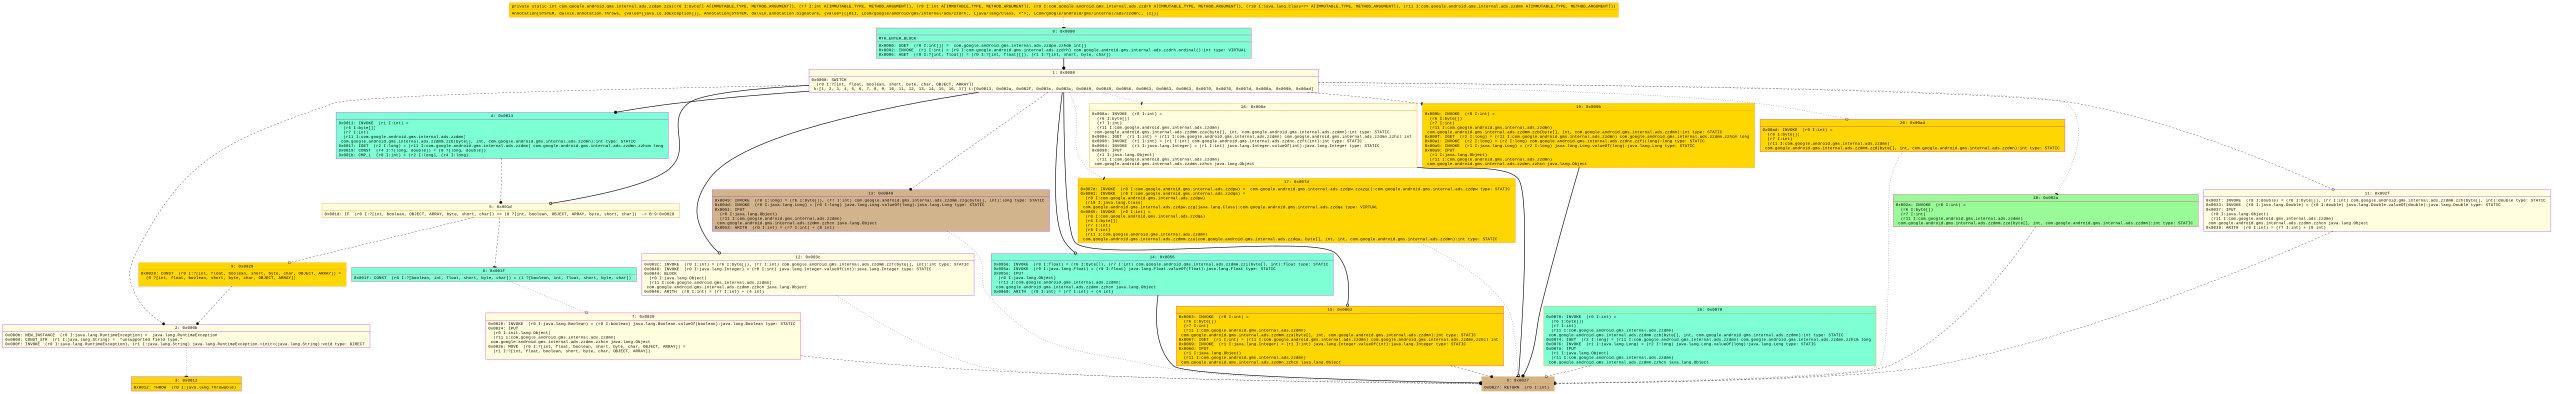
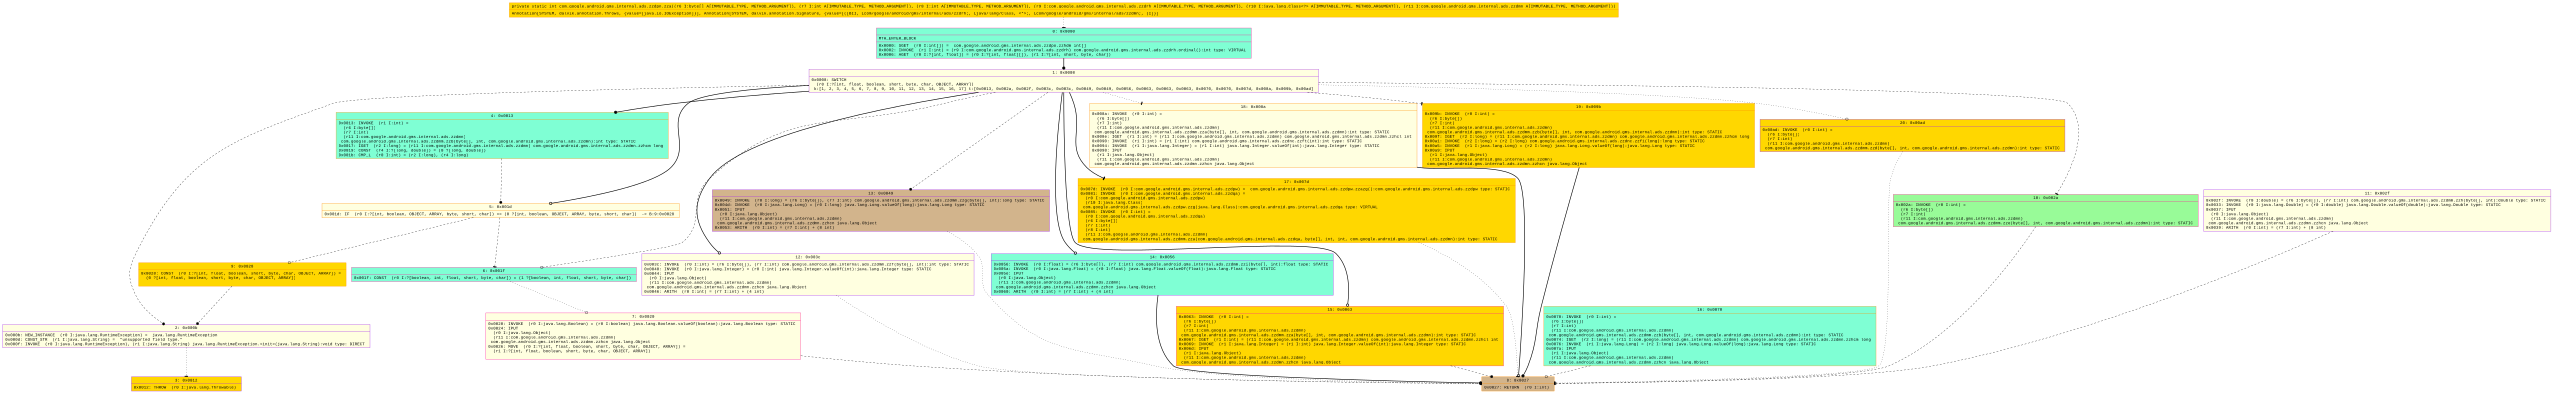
  digraph {
    fontname="Liberation Mono"
    node [color=purple fillcolor=lightyellow fontname="Liberation Mono" shape=record style=filled]
    edge [arrowhead=tee fontname="Liberation Mono" style=dashed]
    n1 [color=deeppink fillcolor=aquamarine label="{0\:\ 0x0000|MTH_ENTER_BLOCK\l|0x0000: SGET  (r0 I:int[]) =  com.google.android.gms.internal.ads.zzdpo.zzhdm int[] \l0x0002: INVOKE  (r1 I:int) = (r9 I:com.google.android.gms.internal.ads.zzdrh) com.google.android.gms.internal.ads.zzdrh.ordinal():int type: VIRTUAL \l0x0006: AGET  (r0 I:?[int, float]) = (r0 I:?[int, float][]), (r1 I:?[int, short, byte, char]) \l}"]
    n2 [label="{1\:\ 0x0008|0x0008: SWITCH  \l  (r0 I:?[int, float, boolean, short, byte, char, OBJECT, ARRAY])\l k:[1, 2, 3, 4, 5, 6, 7, 8, 9, 10, 11, 12, 13, 14, 15, 16, 17] t:[0x0013, 0x002a, 0x002f, 0x003c, 0x003c, 0x0049, 0x0049, 0x0056, 0x0063, 0x0063, 0x0063, 0x0070, 0x0070, 0x007d, 0x008a, 0x009b, 0x00ad] \l}"]
    n3 [label="{2\:\ 0x000b|0x000b: NEW_INSTANCE  (r0 I:java.lang.RuntimeException) =  java.lang.RuntimeException \l0x000d: CONST_STR  (r1 I:java.lang.String) =  \"unsupported field type.\" \l0x000f: INVOKE  (r0 I:java.lang.RuntimeException), (r1 I:java.lang.String) java.lang.RuntimeException.\<init\>(java.lang.String):void type: DIRECT \l}"]
-   n4 [fillcolor=aquamarine label="{4\:\ 0x0013|0x0013: INVOKE  (r1 I:int) = \l  (r6 I:byte[])\l  (r7 I:int)\l  (r11 I:com.google.android.gms.internal.ads.zzdmn)\l com.google.android.gms.internal.ads.zzdmm.zzb(byte[], int, com.google.android.gms.internal.ads.zzdmn):int type: STATIC \l0x0017: IGET  (r2 I:long) = (r11 I:com.google.android.gms.internal.ads.zzdmn) com.google.android.gms.internal.ads.zzdmn.zzhcm long \l0x0019: CONST  (r4 I:?[long, double]) = (0 ?[long, double]) \l0x001b: CMP_L  (r0 I:int) = (r2 I:long), (r4 I:long) \l}"]
+   n4 [color=darkorange fillcolor=aquamarine label="{4\:\ 0x0013|0x0013: INVOKE  (r1 I:int) = \l  (r6 I:byte[])\l  (r7 I:int)\l  (r11 I:com.google.android.gms.internal.ads.zzdmn)\l com.google.android.gms.internal.ads.zzdmm.zzb(byte[], int, com.google.android.gms.internal.ads.zzdmn):int type: STATIC \l0x0017: IGET  (r2 I:long) = (r11 I:com.google.android.gms.internal.ads.zzdmn) com.google.android.gms.internal.ads.zzdmn.zzhcm long \l0x0019: CONST  (r4 I:?[long, double]) = (0 ?[long, double]) \l0x001b: CMP_L  (r0 I:int) = (r2 I:long), (r4 I:long) \l}"]
    n5 [color=deeppink fillcolor=palegreen label="{10\:\ 0x002a|0x002a: INVOKE  (r0 I:int) = \l  (r6 I:byte[])\l  (r7 I:int)\l  (r11 I:com.google.android.gms.internal.ads.zzdmn)\l com.google.android.gms.internal.ads.zzdmm.zze(byte[], int, com.google.android.gms.internal.ads.zzdmn):int type: STATIC \l}"]
    n6 [label="{11\:\ 0x002f|0x002f: INVOKE  (r0 I:double) = (r6 I:byte[]), (r7 I:int) com.google.android.gms.internal.ads.zzdmm.zzh(byte[], int):double type: STATIC \l0x0033: INVOKE  (r0 I:java.lang.Double) = (r0 I:double) java.lang.Double.valueOf(double):java.lang.Double type: STATIC \l0x0037: IPUT  \l  (r0 I:java.lang.Object)\l  (r11 I:com.google.android.gms.internal.ads.zzdmn)\l com.google.android.gms.internal.ads.zzdmn.zzhcn java.lang.Object \l0x0039: ARITH  (r0 I:int) = (r7 I:int) + (8 int) \l}"]
-   n7 [label="{12\:\ 0x003c|0x003c: INVOKE  (r0 I:int) = (r6 I:byte[]), (r7 I:int) com.google.android.gms.internal.ads.zzdmm.zzf(byte[], int):int type: STATIC \l0x0040: INVOKE  (r0 I:java.lang.Integer) = (r0 I:int) java.lang.Integer.valueOf(int):java.lang.Integer type: STATIC \l0x0044: BLOCK  \l  (r0 I:java.lang.Object)\l  (r11 I:com.google.android.gms.internal.ads.zzdmn)\l com.google.android.gms.internal.ads.zzdmn.zzhcn java.lang.Object \l0x0046: ARITH  (r0 I:int) = (r7 I:int) + (4 int) \l}"]
+   n7 [label="{12\:\ 0x003c|0x003c: INVOKE  (r0 I:int) = (r6 I:byte[]), (r7 I:int) com.google.android.gms.internal.ads.zzdmm.zzf(byte[], int):int type: STATIC \l0x0040: INVOKE  (r0 I:java.lang.Integer) = (r0 I:int) java.lang.Integer.valueOf(int):java.lang.Integer type: STATIC \l0x0044: IPUT  \l  (r0 I:java.lang.Object)\l  (r11 I:com.google.android.gms.internal.ads.zzdmn)\l com.google.android.gms.internal.ads.zzdmn.zzhcn java.lang.Object \l0x0046: ARITH  (r0 I:int) = (r7 I:int) + (4 int) \l}"]
    n8 [fillcolor=tan label="{13\:\ 0x0049|0x0049: INVOKE  (r0 I:long) = (r6 I:byte[]), (r7 I:int) com.google.android.gms.internal.ads.zzdmm.zzg(byte[], int):long type: STATIC \l0x004d: INVOKE  (r0 I:java.lang.Long) = (r0 I:long) java.lang.Long.valueOf(long):java.lang.Long type: STATIC \l0x0051: IPUT  \l  (r0 I:java.lang.Object)\l  (r11 I:com.google.android.gms.internal.ads.zzdmn)\l com.google.android.gms.internal.ads.zzdmn.zzhcn java.lang.Object \l0x0053: ARITH  (r0 I:int) = (r7 I:int) + (8 int) \l}"]
    n9 [fillcolor=aquamarine label="{14\:\ 0x0056|0x0056: INVOKE  (r0 I:float) = (r6 I:byte[]), (r7 I:int) com.google.android.gms.internal.ads.zzdmm.zzi(byte[], int):float type: STATIC \l0x005a: INVOKE  (r0 I:java.lang.Float) = (r0 I:float) java.lang.Float.valueOf(float):java.lang.Float type: STATIC \l0x005e: IPUT  \l  (r0 I:java.lang.Object)\l  (r11 I:com.google.android.gms.internal.ads.zzdmn)\l com.google.android.gms.internal.ads.zzdmn.zzhcn java.lang.Object \l0x0060: ARITH  (r0 I:int) = (r7 I:int) + (4 int) \l}"]
    n10 [color=deeppink fillcolor=gold label="{15\:\ 0x0063|0x0063: INVOKE  (r0 I:int) = \l  (r6 I:byte[])\l  (r7 I:int)\l  (r11 I:com.google.android.gms.internal.ads.zzdmn)\l com.google.android.gms.internal.ads.zzdmm.zza(byte[], int, com.google.android.gms.internal.ads.zzdmn):int type: STATIC \l0x0067: IGET  (r1 I:int) = (r11 I:com.google.android.gms.internal.ads.zzdmn) com.google.android.gms.internal.ads.zzdmn.zzhcl int \l0x0069: INVOKE  (r1 I:java.lang.Integer) = (r1 I:int) java.lang.Integer.valueOf(int):java.lang.Integer type: STATIC \l0x006d: IPUT  \l  (r1 I:java.lang.Object)\l  (r11 I:com.google.android.gms.internal.ads.zzdmn)\l com.google.android.gms.internal.ads.zzdmn.zzhcn java.lang.Object \l}"]
    n11 [color=darkorange fillcolor=gold label="{17\:\ 0x007d|0x007d: INVOKE  (r0 I:com.google.android.gms.internal.ads.zzdpw) =  com.google.android.gms.internal.ads.zzdpw.zzazg():com.google.android.gms.internal.ads.zzdpw type: STATIC \l0x0081: INVOKE  (r0 I:com.google.android.gms.internal.ads.zzdqa) = \l  (r0 I:com.google.android.gms.internal.ads.zzdpw)\l  (r10 I:java.lang.Class)\l com.google.android.gms.internal.ads.zzdpw.zzg(java.lang.Class):com.google.android.gms.internal.ads.zzdqa type: VIRTUAL \l0x0085: INVOKE  (r0 I:int) = \l  (r0 I:com.google.android.gms.internal.ads.zzdqa)\l  (r6 I:byte[])\l  (r7 I:int)\l  (r8 I:int)\l  (r11 I:com.google.android.gms.internal.ads.zzdmn)\l com.google.android.gms.internal.ads.zzdmm.zza(com.google.android.gms.internal.ads.zzdqa, byte[], int, int, com.google.android.gms.internal.ads.zzdmn):int type: STATIC \l}"]
    n12 [color=darkorange label="{18\:\ 0x008a|0x008a: INVOKE  (r0 I:int) = \l  (r6 I:byte[])\l  (r7 I:int)\l  (r11 I:com.google.android.gms.internal.ads.zzdmn)\l com.google.android.gms.internal.ads.zzdmm.zza(byte[], int, com.google.android.gms.internal.ads.zzdmn):int type: STATIC \l0x008e: IGET  (r1 I:int) = (r11 I:com.google.android.gms.internal.ads.zzdmn) com.google.android.gms.internal.ads.zzdmn.zzhcl int \l0x0090: INVOKE  (r1 I:int) = (r1 I:int) com.google.android.gms.internal.ads.zzdnc.zzft(int):int type: STATIC \l0x0094: INVOKE  (r1 I:java.lang.Integer) = (r1 I:int) java.lang.Integer.valueOf(int):java.lang.Integer type: STATIC \l0x0098: IPUT  \l  (r1 I:java.lang.Object)\l  (r11 I:com.google.android.gms.internal.ads.zzdmn)\l com.google.android.gms.internal.ads.zzdmn.zzhcn java.lang.Object \l}"]
    n13 [color=darkorange fillcolor=gold label="{19\:\ 0x009b|0x009b: INVOKE  (r0 I:int) = \l  (r6 I:byte[])\l  (r7 I:int)\l  (r11 I:com.google.android.gms.internal.ads.zzdmn)\l com.google.android.gms.internal.ads.zzdmm.zzb(byte[], int, com.google.android.gms.internal.ads.zzdmn):int type: STATIC \l0x009f: IGET  (r2 I:long) = (r11 I:com.google.android.gms.internal.ads.zzdmn) com.google.android.gms.internal.ads.zzdmn.zzhcm long \l0x00a1: INVOKE  (r2 I:long) = (r2 I:long) com.google.android.gms.internal.ads.zzdnc.zzfi(long):long type: STATIC \l0x00a5: INVOKE  (r1 I:java.lang.Long) = (r2 I:long) java.lang.Long.valueOf(long):java.lang.Long type: STATIC \l0x00a9: IPUT  \l  (r1 I:java.lang.Object)\l  (r11 I:com.google.android.gms.internal.ads.zzdmn)\l com.google.android.gms.internal.ads.zzdmn.zzhcn java.lang.Object \l}"]
    n14 [fillcolor=gold label="{20\:\ 0x00ad|0x00ad: INVOKE  (r0 I:int) = \l  (r6 I:byte[])\l  (r7 I:int)\l  (r11 I:com.google.android.gms.internal.ads.zzdmn)\l com.google.android.gms.internal.ads.zzdmm.zzd(byte[], int, com.google.android.gms.internal.ads.zzdmn):int type: STATIC \l}"]
    n15 [color=darkorange label="{5\:\ 0x001d|0x001d: IF  (r0 I:?[int, boolean, OBJECT, ARRAY, byte, short, char]) == (0 ?[int, boolean, OBJECT, ARRAY, byte, short, char])  \-\> B:9:0x0028 \l}"]
    n16 [fillcolor=gold label="{3\:\ 0x0012|0x0012: THROW  (r0 I:java.lang.Throwable) \l}"]
    n17 [color=darkorange fillcolor=tan label="{8\:\ 0x0027|0x0027: RETURN  (r0 I:int) \l}"]
    n18 [color=darkorange fillcolor=aquamarine label="{16\:\ 0x0070|0x0070: INVOKE  (r0 I:int) = \l  (r6 I:byte[])\l  (r7 I:int)\l  (r11 I:com.google.android.gms.internal.ads.zzdmn)\l com.google.android.gms.internal.ads.zzdmm.zzb(byte[], int, com.google.android.gms.internal.ads.zzdmn):int type: STATIC \l0x0074: IGET  (r2 I:long) = (r11 I:com.google.android.gms.internal.ads.zzdmn) com.google.android.gms.internal.ads.zzdmn.zzhcm long \l0x0076: INVOKE  (r1 I:java.lang.Long) = (r2 I:long) java.lang.Long.valueOf(long):java.lang.Long type: STATIC \l0x007a: IPUT  \l  (r1 I:java.lang.Object)\l  (r11 I:com.google.android.gms.internal.ads.zzdmn)\l com.google.android.gms.internal.ads.zzdmn.zzhcn java.lang.Object \l}"]
    n19 [color=deeppink fillcolor=aquamarine label="{6\:\ 0x001f|0x001f: CONST  (r0 I:?[boolean, int, float, short, byte, char]) = (1 ?[boolean, int, float, short, byte, char]) \l}"]
    n20 [color=darkorange fillcolor=gold label="{9\:\ 0x0028|0x0028: CONST  (r0 I:?[int, float, boolean, short, byte, char, OBJECT, ARRAY]) = \l  (0 ?[int, float, boolean, short, byte, char, OBJECT, ARRAY])\l \l}"]
-   n21 [color=deeppink label="{7\:\ 0x0020|0x0020: INVOKE  (r0 I:java.lang.Boolean) = (r0 I:boolean) java.lang.Boolean.valueOf(boolean):java.lang.Boolean type: STATIC \l0x0024: IPUT  \l  (r0 I:init.lang.Object)\l  (r11 I:com.google.android.gms.internal.ads.zzdmn)\l com.google.android.gms.internal.ads.zzdmn.zzhcn java.lang.Object \l0x0026: MOVE  (r0 I:?[int, float, boolean, short, byte, char, OBJECT, ARRAY]) = \l  (r1 I:?[int, float, boolean, short, byte, char, OBJECT, ARRAY])\l \l}"]
+   n21 [color=deeppink label="{7\:\ 0x0020|0x0020: INVOKE  (r0 I:java.lang.Boolean) = (r0 I:boolean) java.lang.Boolean.valueOf(boolean):java.lang.Boolean type: STATIC \l0x0024: IPUT  \l  (r0 I:java.lang.Object)\l  (r11 I:com.google.android.gms.internal.ads.zzdmn)\l com.google.android.gms.internal.ads.zzdmn.zzhcn java.lang.Object \l0x0026: MOVE  (r0 I:?[int, float, boolean, short, byte, char, OBJECT, ARRAY]) = \l  (r1 I:?[int, float, boolean, short, byte, char, OBJECT, ARRAY])\l \l}"]
    n22 [color=darkorange fillcolor=gold label="{private static int com.google.android.gms.internal.ads.zzdpn.zza((r6 I:byte[] A[IMMUTABLE_TYPE, METHOD_ARGUMENT]), (r7 I:int A[IMMUTABLE_TYPE, METHOD_ARGUMENT]), (r8 I:int A[IMMUTABLE_TYPE, METHOD_ARGUMENT]), (r9 I:com.google.android.gms.internal.ads.zzdrh A[IMMUTABLE_TYPE, METHOD_ARGUMENT]), (r10 I:java.lang.Class\<?\> A[IMMUTABLE_TYPE, METHOD_ARGUMENT]), (r11 I:com.google.android.gms.internal.ads.zzdmn A[IMMUTABLE_TYPE, METHOD_ARGUMENT]))  | Annotation[SYSTEM, dalvik.annotation.Throws, \{value=[java.io.IOException]\}], Annotation[SYSTEM, dalvik.annotation.Signature, \{value=[([BII, Lcom\/google\/android\/gms\/internal\/ads\/zzdrh;, Ljava\/lang\/Class, \<*\>;, Lcom\/google\/android\/gms\/internal\/ads\/zzdmn;, )I]\}]\l}"]
    n1 -> n2 [arrowhead=dot style=bold]
    n2 -> n3 [arrowhead=dot]
    n2 -> n4 [arrowhead=dot style=bold]
-   n2 -> n5 [style=dotted]
-   n2 -> n6 [arrowhead=odot]
+   n2 -> n5
+   n2 -> n19 [arrowhead=odot]
    n2 -> n7 [arrowhead=odot style=bold]
    n2 -> n8 [arrowhead=dot]
    n2 -> n9 [arrowhead=odot style=bold]
    n2 -> n10 [arrowhead=odot style=bold]
-   n2 -> n11 [style=dotted]
+   n2 -> n11 [style=bold]
    n2 -> n12 [style=dotted]
    n2 -> n13
    n2 -> n14 [arrowhead=odot style=dotted]
    n2 -> n15 [arrowhead=odot style=bold]
    n3 -> n16 [style=dotted]
    n4 -> n15 [arrowhead=dot]
    n5 -> n17 [arrowhead=odot]
    n6 -> n17
    n7 -> n17 [style=dotted]
    n8 -> n17 [style=dotted]
    n9 -> n17 [arrowhead=dot style=bold]
    n10 -> n17 [arrowhead=dot]
    n11 -> n17 [style=dotted]
    n12 -> n17 [arrowhead=odot style=bold]
    n13 -> n17 [arrowhead=dot style=bold]
    n14 -> n17 [style=dotted]
    n15 -> n19
    n15 -> n20 [arrowhead=odot]
    n18 -> n17 [arrowhead=odot]
    n19 -> n21 [arrowhead=odot style=dotted]
    n20 -> n3 [arrowhead=dot]
    n21 -> n17 [arrowhead=dot]
    n22 -> n1 [style=dotted]
  }
